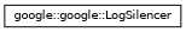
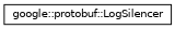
  digraph {
    rankdir=LR
-   n1 [color=black fillcolor=white fontname=Helvetica fontsize=10 height=0.2 label="google::google::LogSilencer" shape=record style=filled width=0.4]
+   n1 [color=black fillcolor=white fontname=Helvetica fontsize=10 height=0.2 label="google::protobuf::LogSilencer" shape=record style=filled width=0.4]
  }
